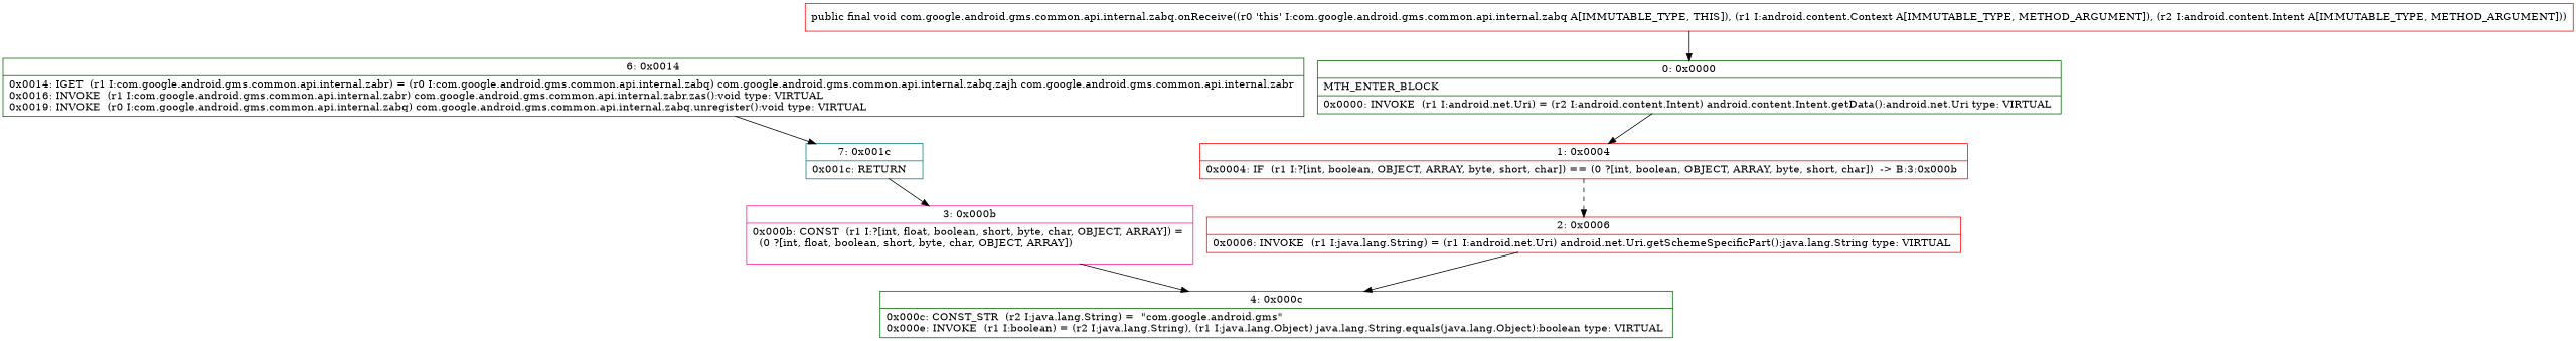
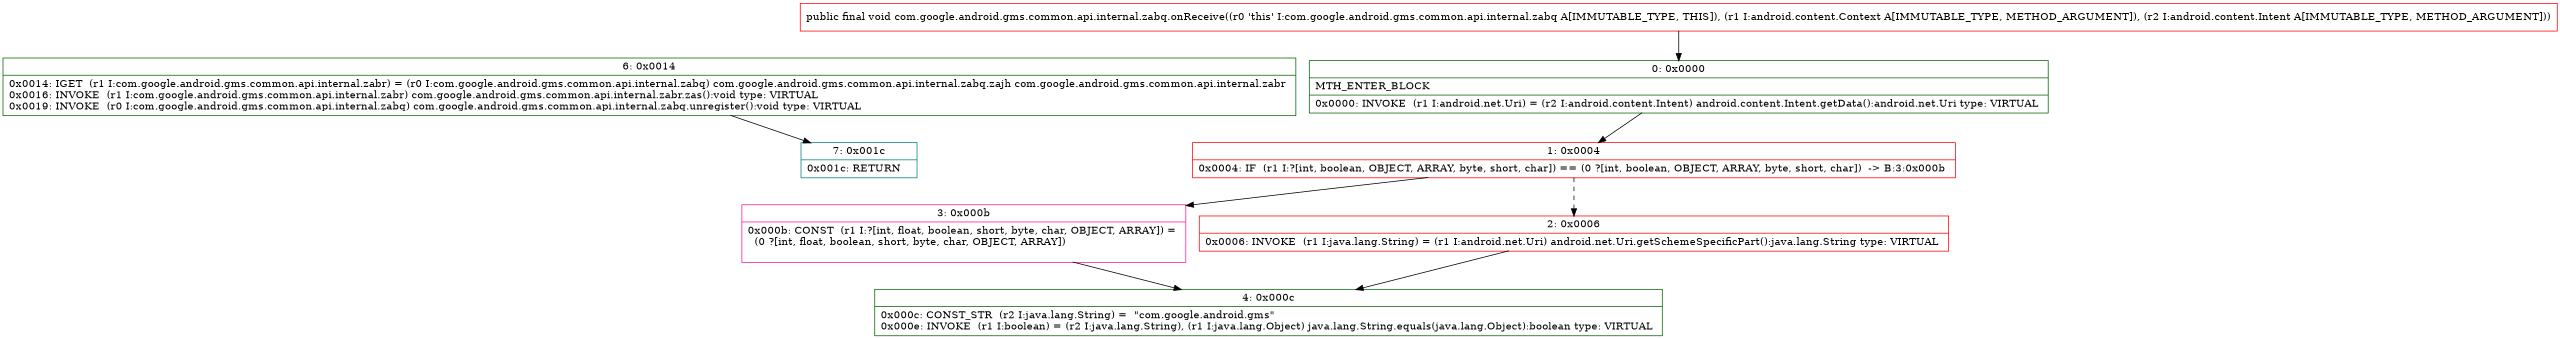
  digraph {
    node [color=darkgreen shape=record]
    n1 [label="{0\:\ 0x0000|MTH_ENTER_BLOCK\l|0x0000: INVOKE  (r1 I:android.net.Uri) = (r2 I:android.content.Intent) android.content.Intent.getData():android.net.Uri type: VIRTUAL \l}"]
    n2 [color=red label="{1\:\ 0x0004|0x0004: IF  (r1 I:?[int, boolean, OBJECT, ARRAY, byte, short, char]) == (0 ?[int, boolean, OBJECT, ARRAY, byte, short, char])  \-\> B:3:0x000b \l}"]
    n3 [color=red label="{2\:\ 0x0006|0x0006: INVOKE  (r1 I:java.lang.String) = (r1 I:android.net.Uri) android.net.Uri.getSchemeSpecificPart():java.lang.String type: VIRTUAL \l}"]
    n4 [color=deeppink label="{3\:\ 0x000b|0x000b: CONST  (r1 I:?[int, float, boolean, short, byte, char, OBJECT, ARRAY]) = \l  (0 ?[int, float, boolean, short, byte, char, OBJECT, ARRAY])\l \l}"]
    n5 [label="{4\:\ 0x000c|0x000c: CONST_STR  (r2 I:java.lang.String) =  \"com.google.android.gms\" \l0x000e: INVOKE  (r1 I:boolean) = (r2 I:java.lang.String), (r1 I:java.lang.Object) java.lang.String.equals(java.lang.Object):boolean type: VIRTUAL \l}"]
    n6 [label="{6\:\ 0x0014|0x0014: IGET  (r1 I:com.google.android.gms.common.api.internal.zabr) = (r0 I:com.google.android.gms.common.api.internal.zabq) com.google.android.gms.common.api.internal.zabq.zajh com.google.android.gms.common.api.internal.zabr \l0x0016: INVOKE  (r1 I:com.google.android.gms.common.api.internal.zabr) com.google.android.gms.common.api.internal.zabr.zas():void type: VIRTUAL \l0x0019: INVOKE  (r0 I:com.google.android.gms.common.api.internal.zabq) com.google.android.gms.common.api.internal.zabq.unregister():void type: VIRTUAL \l}"]
    n7 [color=teal label="{7\:\ 0x001c|0x001c: RETURN   \l}"]
    n8 [color=red label="{public final void com.google.android.gms.common.api.internal.zabq.onReceive((r0 'this' I:com.google.android.gms.common.api.internal.zabq A[IMMUTABLE_TYPE, THIS]), (r1 I:android.content.Context A[IMMUTABLE_TYPE, METHOD_ARGUMENT]), (r2 I:android.content.Intent A[IMMUTABLE_TYPE, METHOD_ARGUMENT])) }"]
    n1 -> n2
    n2 -> n3 [style=dashed]
-   n7 -> n4
+   n2 -> n4
    n3 -> n5
    n4 -> n5
    n6 -> n7
    n8 -> n1
  }
